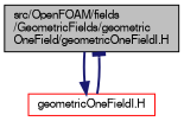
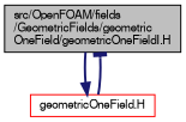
  digraph {
    node [fontname=FreeSans fontsize=10 shape=record]
    edge [color=midnightblue fontname=FreeSans fontsize=10 labelfontname=FreeSans labelfontsize=10 style=bold]
    n1 [color=black fillcolor=grey75 fontcolor=black height=0.2 label="src/OpenFOAM/fields\l/GeometricFields/geometric\lOneField/geometricOneFieldI.H" style=filled width=0.4]
-   n2 [color=red height=0.2 label="geometricOneFieldI.H" width=0.4]
+   n2 [color=red height=0.2 label="geometricOneField.H" width=0.4]
    n1 -> n2 [arrowhead=normal]
    n2 -> n1 [arrowhead=tee]
  }
